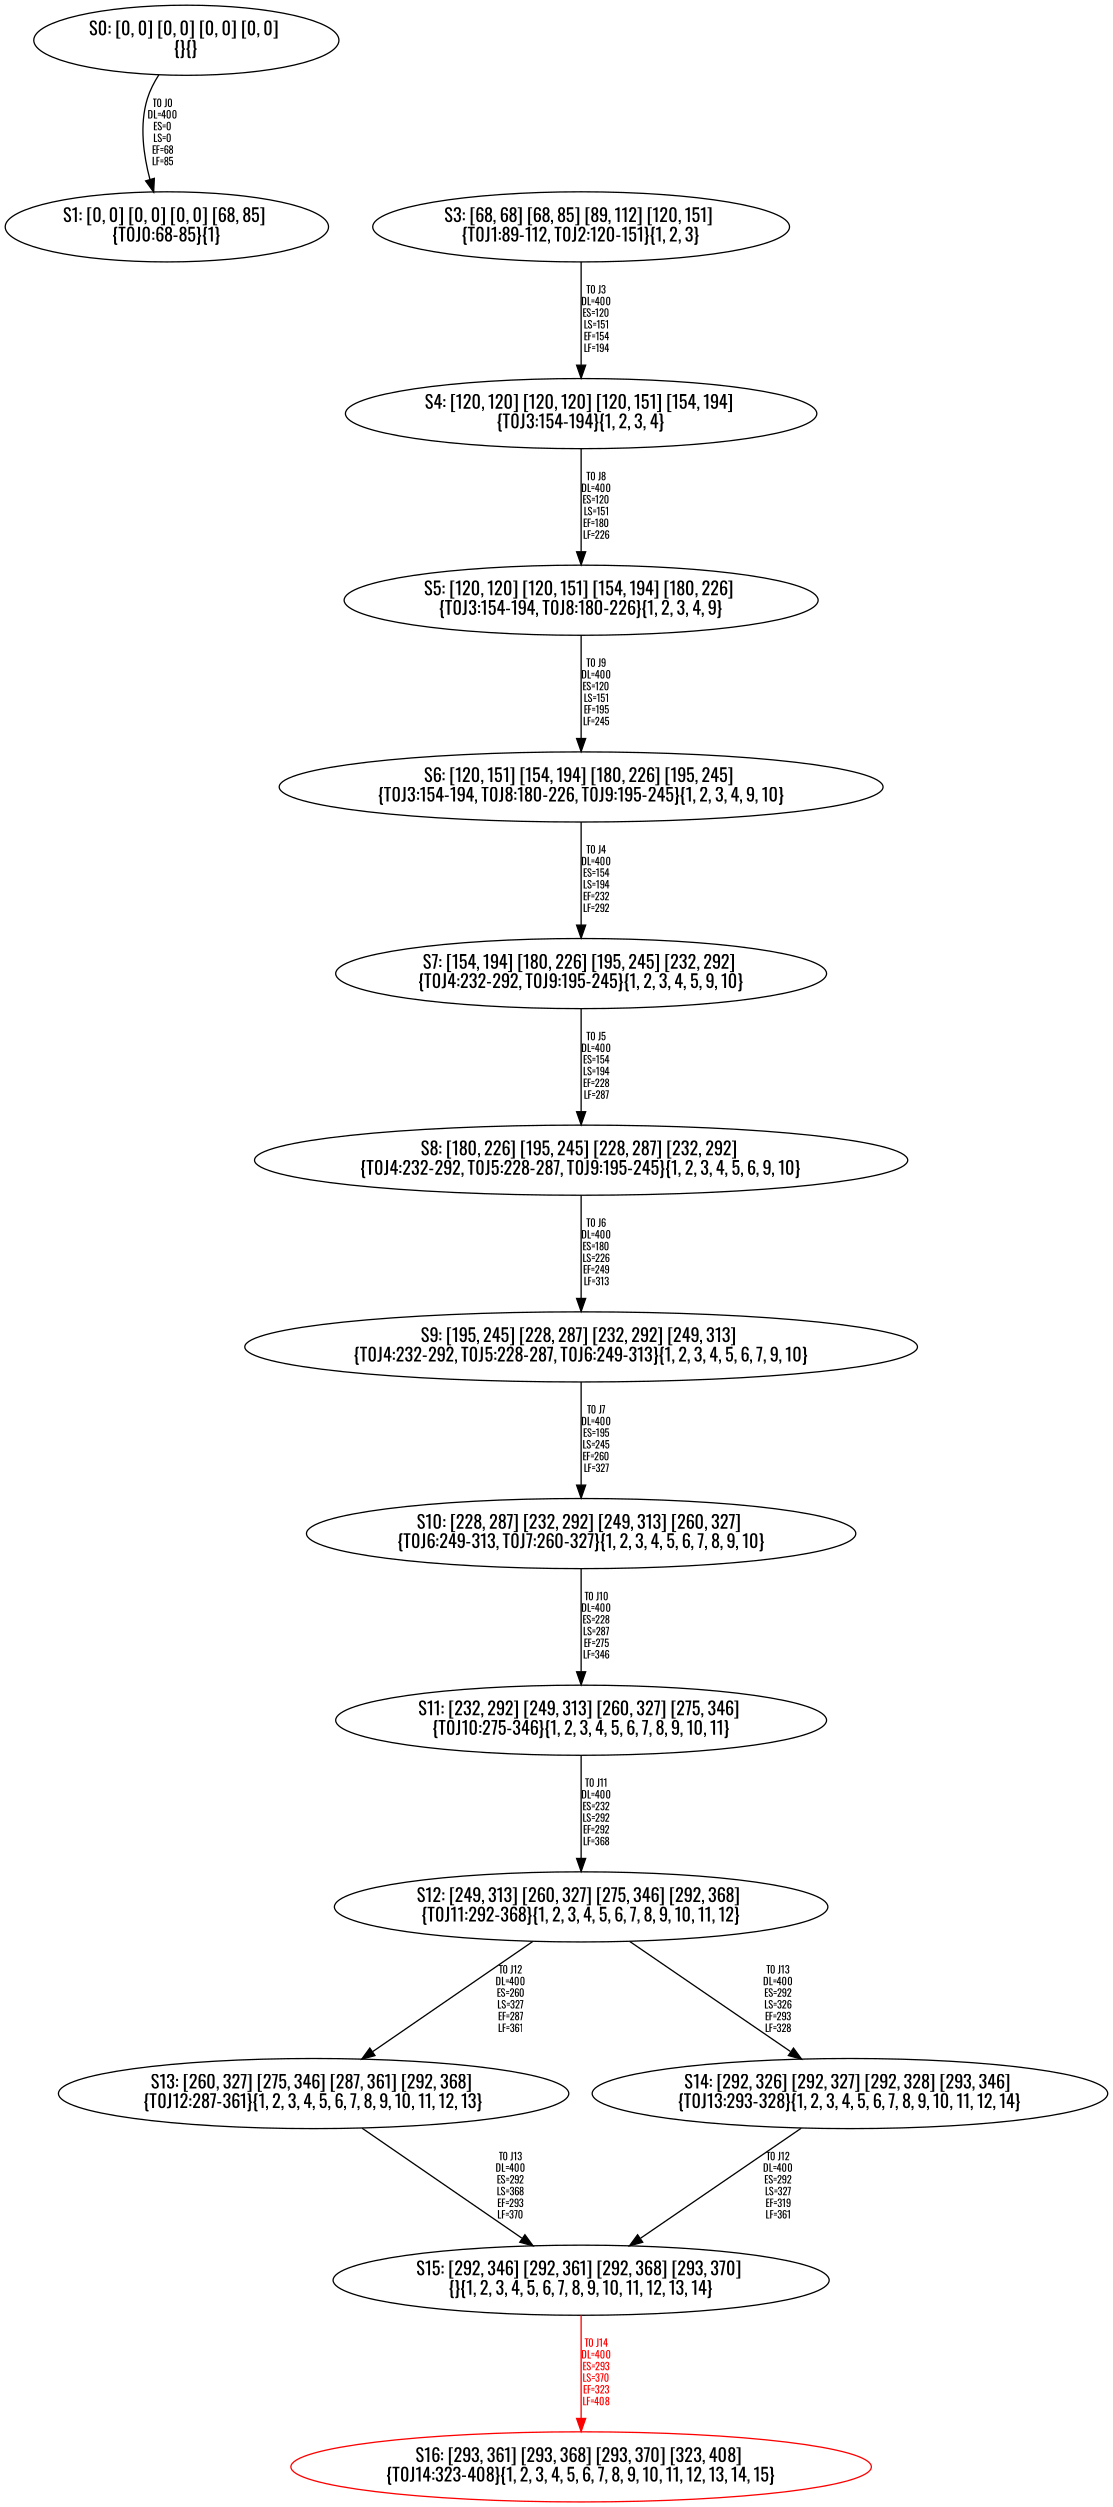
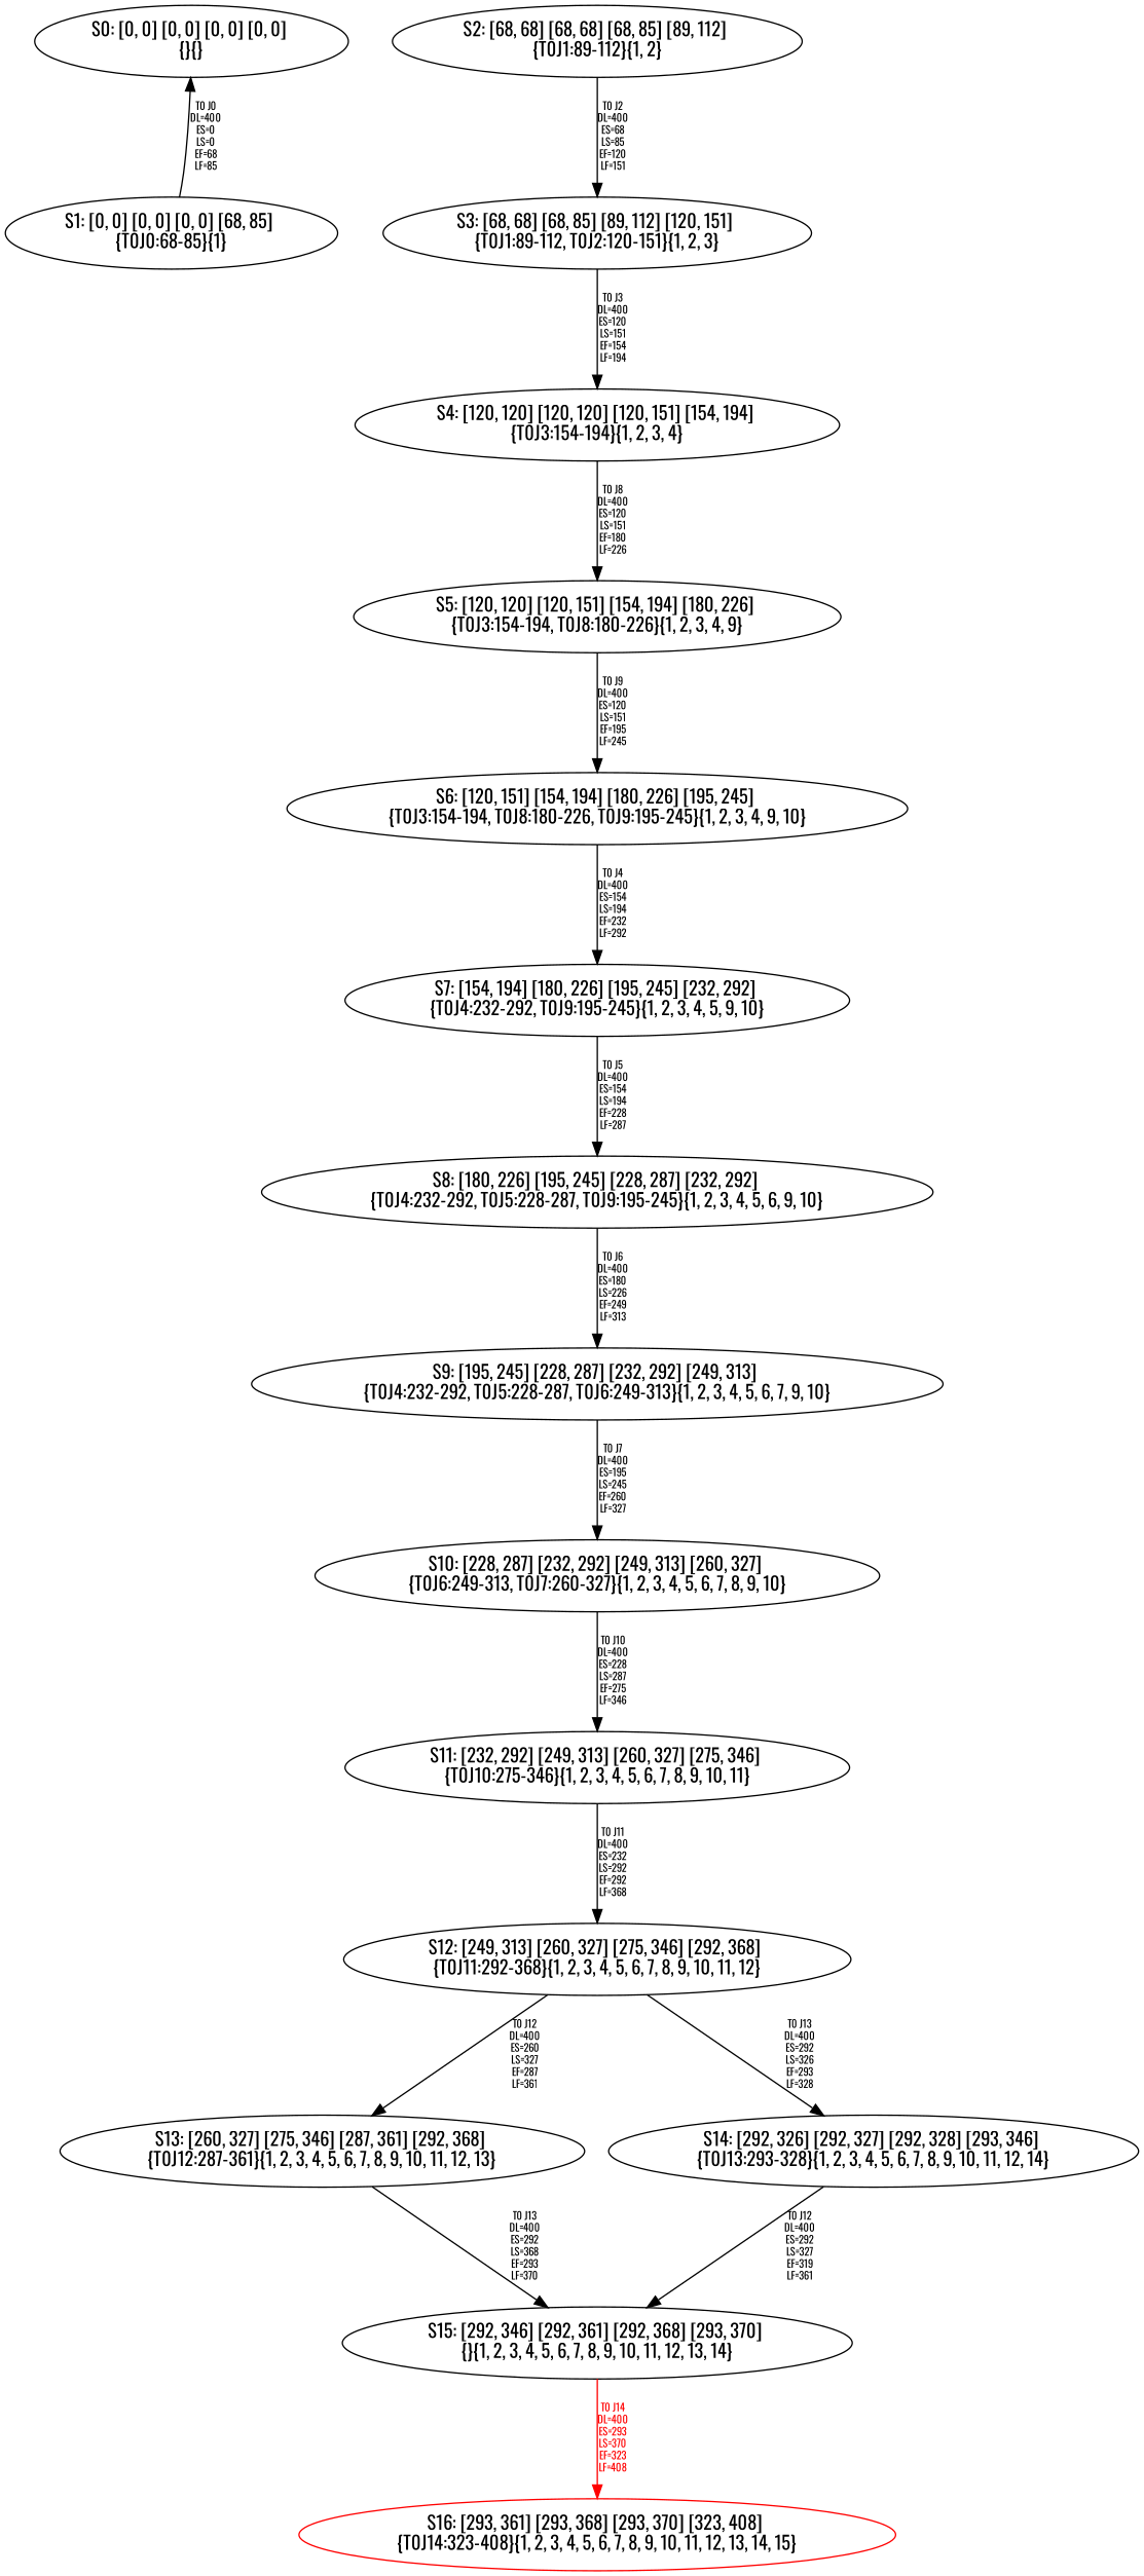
  digraph {
    fontname=Oswald
    node [fontname=Oswald]
    edge [fontname=Oswald fontsize=8]
    n1 [label="S0: [0, 0] [0, 0] [0, 0] [0, 0] \n{}{}"]
    n2 [label="S1: [0, 0] [0, 0] [0, 0] [68, 85] \n{T0J0:68-85}{1}"]
+   n3 [label="S2: [68, 68] [68, 68] [68, 85] [89, 112] \n{T0J1:89-112}{1, 2}"]
    n4 [label="S3: [68, 68] [68, 85] [89, 112] [120, 151] \n{T0J1:89-112, T0J2:120-151}{1, 2, 3}"]
    n5 [label="S4: [120, 120] [120, 120] [120, 151] [154, 194] \n{T0J3:154-194}{1, 2, 3, 4}"]
    n6 [label="S5: [120, 120] [120, 151] [154, 194] [180, 226] \n{T0J3:154-194, T0J8:180-226}{1, 2, 3, 4, 9}"]
    n7 [label="S6: [120, 151] [154, 194] [180, 226] [195, 245] \n{T0J3:154-194, T0J8:180-226, T0J9:195-245}{1, 2, 3, 4, 9, 10}"]
    n8 [label="S7: [154, 194] [180, 226] [195, 245] [232, 292] \n{T0J4:232-292, T0J9:195-245}{1, 2, 3, 4, 5, 9, 10}"]
    n9 [label="S8: [180, 226] [195, 245] [228, 287] [232, 292] \n{T0J4:232-292, T0J5:228-287, T0J9:195-245}{1, 2, 3, 4, 5, 6, 9, 10}"]
    n10 [label="S9: [195, 245] [228, 287] [232, 292] [249, 313] \n{T0J4:232-292, T0J5:228-287, T0J6:249-313}{1, 2, 3, 4, 5, 6, 7, 9, 10}"]
    n11 [label="S10: [228, 287] [232, 292] [249, 313] [260, 327] \n{T0J6:249-313, T0J7:260-327}{1, 2, 3, 4, 5, 6, 7, 8, 9, 10}"]
    n12 [label="S11: [232, 292] [249, 313] [260, 327] [275, 346] \n{T0J10:275-346}{1, 2, 3, 4, 5, 6, 7, 8, 9, 10, 11}"]
    n13 [label="S12: [249, 313] [260, 327] [275, 346] [292, 368] \n{T0J11:292-368}{1, 2, 3, 4, 5, 6, 7, 8, 9, 10, 11, 12}"]
    n14 [label="S13: [260, 327] [275, 346] [287, 361] [292, 368] \n{T0J12:287-361}{1, 2, 3, 4, 5, 6, 7, 8, 9, 10, 11, 12, 13}"]
    n15 [label="S14: [292, 326] [292, 327] [292, 328] [293, 346] \n{T0J13:293-328}{1, 2, 3, 4, 5, 6, 7, 8, 9, 10, 11, 12, 14}"]
    n16 [label="S15: [292, 346] [292, 361] [292, 368] [293, 370] \n{}{1, 2, 3, 4, 5, 6, 7, 8, 9, 10, 11, 12, 13, 14}"]
    n17 [color=Red label="S16: [293, 361] [293, 368] [293, 370] [323, 408] \n{T0J14:323-408}{1, 2, 3, 4, 5, 6, 7, 8, 9, 10, 11, 12, 13, 14, 15}"]
-   n1 -> n2 [label="T0 J0\nDL=400\nES=0\nLS=0\nEF=68\nLF=85"]
+   n2 -> n1 [label="T0 J0\nDL=400\nES=0\nLS=0\nEF=68\nLF=85"]
+   n3 -> n4 [label="T0 J2\nDL=400\nES=68\nLS=85\nEF=120\nLF=151"]
    n4 -> n5 [label="T0 J3\nDL=400\nES=120\nLS=151\nEF=154\nLF=194"]
    n5 -> n6 [label="T0 J8\nDL=400\nES=120\nLS=151\nEF=180\nLF=226"]
    n6 -> n7 [label="T0 J9\nDL=400\nES=120\nLS=151\nEF=195\nLF=245"]
    n7 -> n8 [label="T0 J4\nDL=400\nES=154\nLS=194\nEF=232\nLF=292"]
    n8 -> n9 [label="T0 J5\nDL=400\nES=154\nLS=194\nEF=228\nLF=287"]
    n9 -> n10 [label="T0 J6\nDL=400\nES=180\nLS=226\nEF=249\nLF=313"]
    n10 -> n11 [label="T0 J7\nDL=400\nES=195\nLS=245\nEF=260\nLF=327"]
    n11 -> n12 [label="T0 J10\nDL=400\nES=228\nLS=287\nEF=275\nLF=346"]
    n12 -> n13 [label="T0 J11\nDL=400\nES=232\nLS=292\nEF=292\nLF=368"]
    n13 -> n14 [label="T0 J12\nDL=400\nES=260\nLS=327\nEF=287\nLF=361"]
    n13 -> n15 [label="T0 J13\nDL=400\nES=292\nLS=326\nEF=293\nLF=328"]
    n14 -> n16 [label="T0 J13\nDL=400\nES=292\nLS=368\nEF=293\nLF=370"]
    n15 -> n16 [label="T0 J12\nDL=400\nES=292\nLS=327\nEF=319\nLF=361"]
    n16 -> n17 [color=Red fontcolor=Red label="T0 J14\nDL=400\nES=293\nLS=370\nEF=323\nLF=408"]
  }
